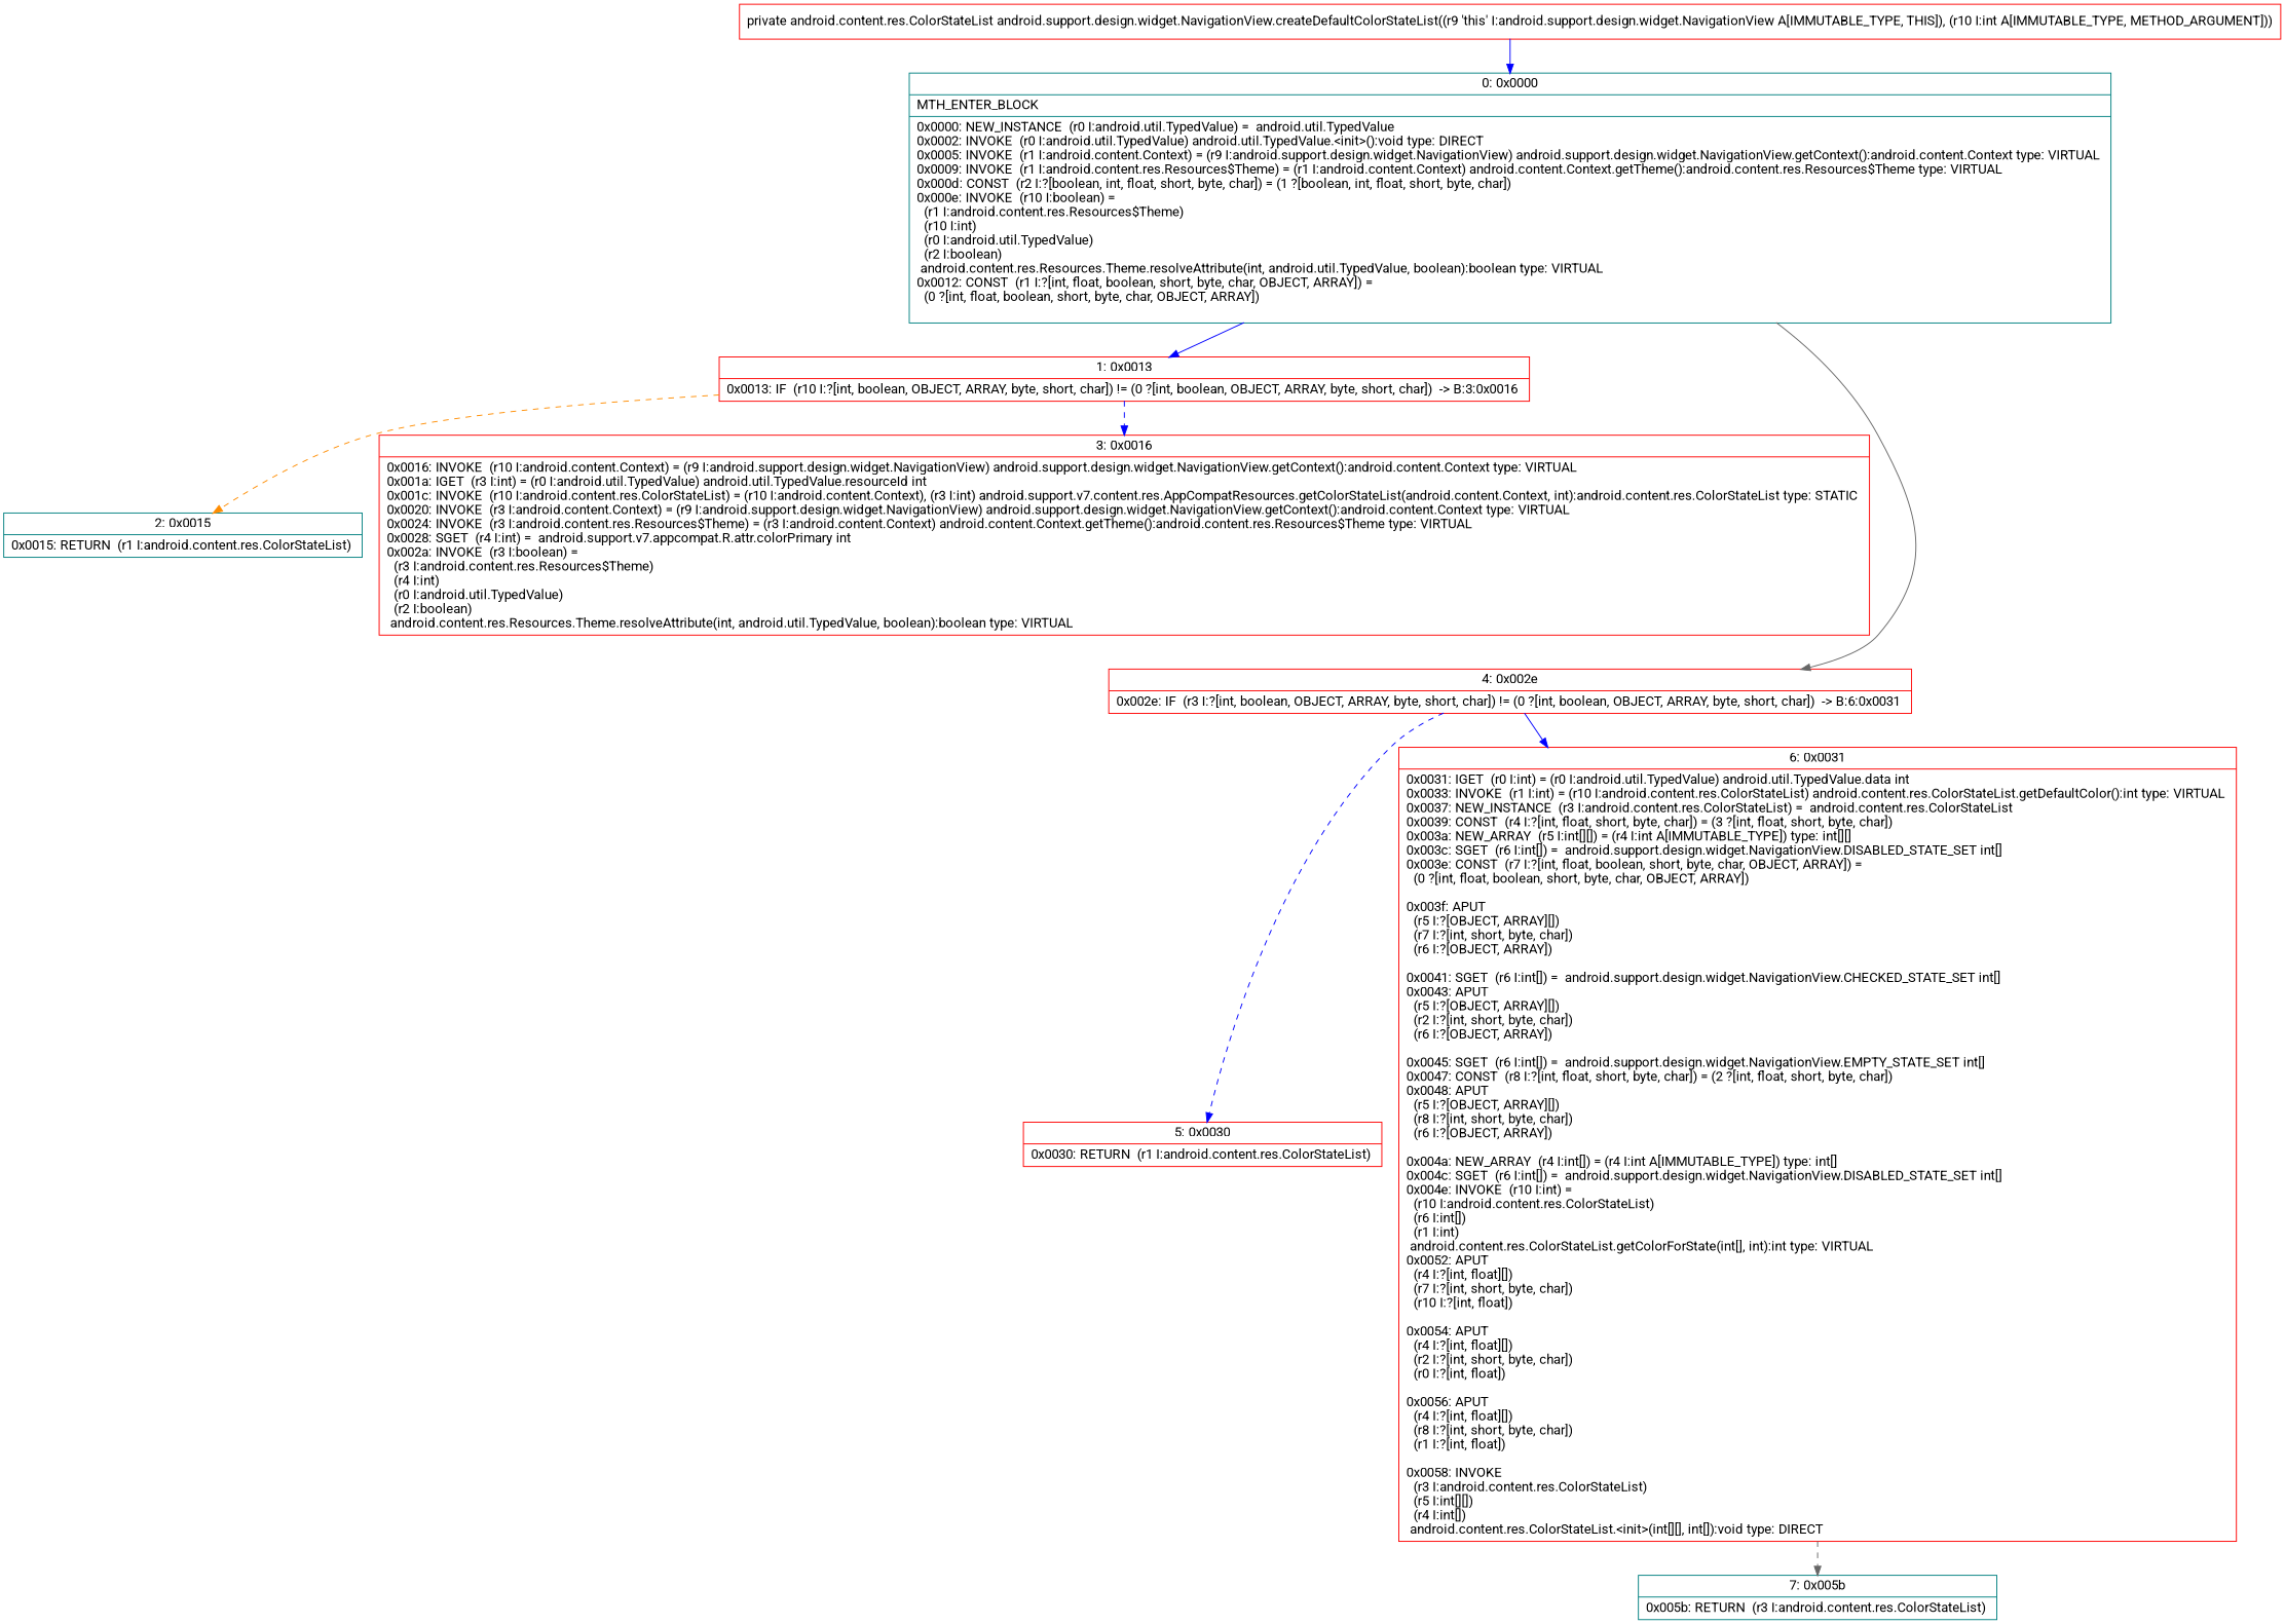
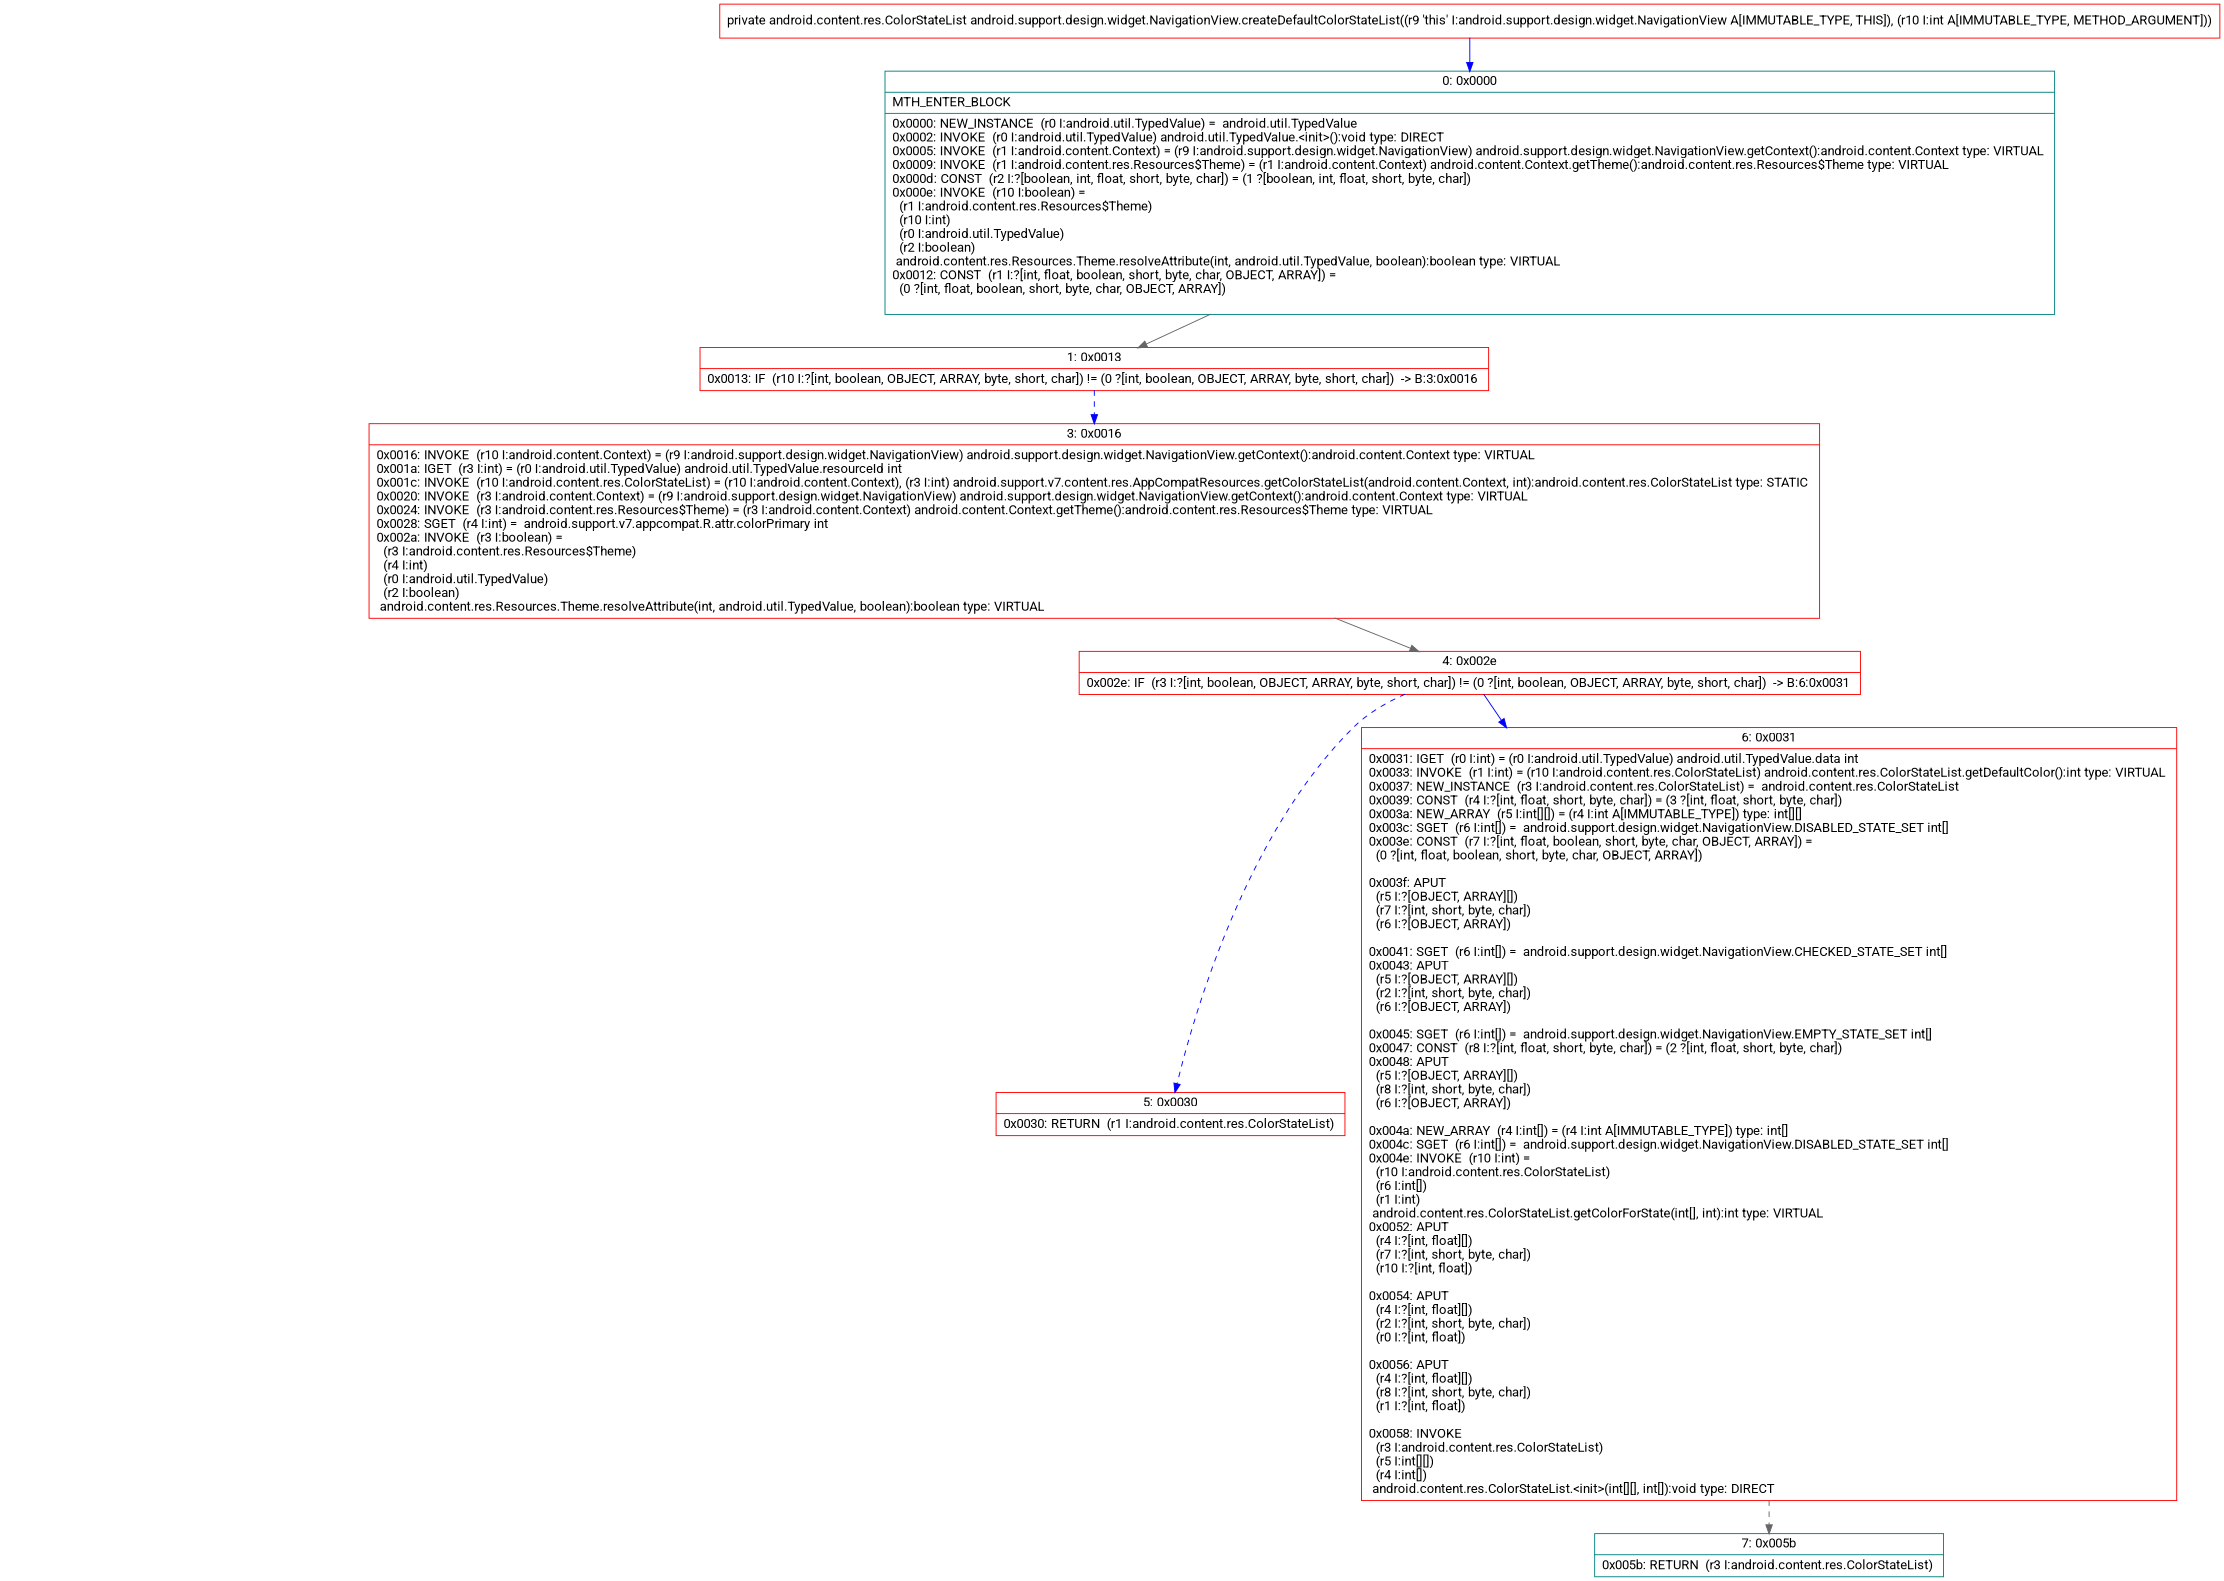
  digraph {
    fontname=Roboto
    node [color=red fontname=Roboto shape=record]
    edge [color=blue fontname=Roboto]
    n1 [color=teal label="{0\:\ 0x0000|MTH_ENTER_BLOCK\l|0x0000: NEW_INSTANCE  (r0 I:android.util.TypedValue) =  android.util.TypedValue \l0x0002: INVOKE  (r0 I:android.util.TypedValue) android.util.TypedValue.\<init\>():void type: DIRECT \l0x0005: INVOKE  (r1 I:android.content.Context) = (r9 I:android.support.design.widget.NavigationView) android.support.design.widget.NavigationView.getContext():android.content.Context type: VIRTUAL \l0x0009: INVOKE  (r1 I:android.content.res.Resources$Theme) = (r1 I:android.content.Context) android.content.Context.getTheme():android.content.res.Resources$Theme type: VIRTUAL \l0x000d: CONST  (r2 I:?[boolean, int, float, short, byte, char]) = (1 ?[boolean, int, float, short, byte, char]) \l0x000e: INVOKE  (r10 I:boolean) = \l  (r1 I:android.content.res.Resources$Theme)\l  (r10 I:int)\l  (r0 I:android.util.TypedValue)\l  (r2 I:boolean)\l android.content.res.Resources.Theme.resolveAttribute(int, android.util.TypedValue, boolean):boolean type: VIRTUAL \l0x0012: CONST  (r1 I:?[int, float, boolean, short, byte, char, OBJECT, ARRAY]) = \l  (0 ?[int, float, boolean, short, byte, char, OBJECT, ARRAY])\l \l}"]
    n2 [label="{1\:\ 0x0013|0x0013: IF  (r10 I:?[int, boolean, OBJECT, ARRAY, byte, short, char]) != (0 ?[int, boolean, OBJECT, ARRAY, byte, short, char])  \-\> B:3:0x0016 \l}"]
-   n3 [color=teal label="{2\:\ 0x0015|0x0015: RETURN  (r1 I:android.content.res.ColorStateList) \l}"]
    n4 [label="{3\:\ 0x0016|0x0016: INVOKE  (r10 I:android.content.Context) = (r9 I:android.support.design.widget.NavigationView) android.support.design.widget.NavigationView.getContext():android.content.Context type: VIRTUAL \l0x001a: IGET  (r3 I:int) = (r0 I:android.util.TypedValue) android.util.TypedValue.resourceId int \l0x001c: INVOKE  (r10 I:android.content.res.ColorStateList) = (r10 I:android.content.Context), (r3 I:int) android.support.v7.content.res.AppCompatResources.getColorStateList(android.content.Context, int):android.content.res.ColorStateList type: STATIC \l0x0020: INVOKE  (r3 I:android.content.Context) = (r9 I:android.support.design.widget.NavigationView) android.support.design.widget.NavigationView.getContext():android.content.Context type: VIRTUAL \l0x0024: INVOKE  (r3 I:android.content.res.Resources$Theme) = (r3 I:android.content.Context) android.content.Context.getTheme():android.content.res.Resources$Theme type: VIRTUAL \l0x0028: SGET  (r4 I:int) =  android.support.v7.appcompat.R.attr.colorPrimary int \l0x002a: INVOKE  (r3 I:boolean) = \l  (r3 I:android.content.res.Resources$Theme)\l  (r4 I:int)\l  (r0 I:android.util.TypedValue)\l  (r2 I:boolean)\l android.content.res.Resources.Theme.resolveAttribute(int, android.util.TypedValue, boolean):boolean type: VIRTUAL \l}"]
    n5 [label="{4\:\ 0x002e|0x002e: IF  (r3 I:?[int, boolean, OBJECT, ARRAY, byte, short, char]) != (0 ?[int, boolean, OBJECT, ARRAY, byte, short, char])  \-\> B:6:0x0031 \l}"]
    n6 [label="{5\:\ 0x0030|0x0030: RETURN  (r1 I:android.content.res.ColorStateList) \l}"]
    n7 [label="{6\:\ 0x0031|0x0031: IGET  (r0 I:int) = (r0 I:android.util.TypedValue) android.util.TypedValue.data int \l0x0033: INVOKE  (r1 I:int) = (r10 I:android.content.res.ColorStateList) android.content.res.ColorStateList.getDefaultColor():int type: VIRTUAL \l0x0037: NEW_INSTANCE  (r3 I:android.content.res.ColorStateList) =  android.content.res.ColorStateList \l0x0039: CONST  (r4 I:?[int, float, short, byte, char]) = (3 ?[int, float, short, byte, char]) \l0x003a: NEW_ARRAY  (r5 I:int[][]) = (r4 I:int A[IMMUTABLE_TYPE]) type: int[][] \l0x003c: SGET  (r6 I:int[]) =  android.support.design.widget.NavigationView.DISABLED_STATE_SET int[] \l0x003e: CONST  (r7 I:?[int, float, boolean, short, byte, char, OBJECT, ARRAY]) = \l  (0 ?[int, float, boolean, short, byte, char, OBJECT, ARRAY])\l \l0x003f: APUT  \l  (r5 I:?[OBJECT, ARRAY][])\l  (r7 I:?[int, short, byte, char])\l  (r6 I:?[OBJECT, ARRAY])\l \l0x0041: SGET  (r6 I:int[]) =  android.support.design.widget.NavigationView.CHECKED_STATE_SET int[] \l0x0043: APUT  \l  (r5 I:?[OBJECT, ARRAY][])\l  (r2 I:?[int, short, byte, char])\l  (r6 I:?[OBJECT, ARRAY])\l \l0x0045: SGET  (r6 I:int[]) =  android.support.design.widget.NavigationView.EMPTY_STATE_SET int[] \l0x0047: CONST  (r8 I:?[int, float, short, byte, char]) = (2 ?[int, float, short, byte, char]) \l0x0048: APUT  \l  (r5 I:?[OBJECT, ARRAY][])\l  (r8 I:?[int, short, byte, char])\l  (r6 I:?[OBJECT, ARRAY])\l \l0x004a: NEW_ARRAY  (r4 I:int[]) = (r4 I:int A[IMMUTABLE_TYPE]) type: int[] \l0x004c: SGET  (r6 I:int[]) =  android.support.design.widget.NavigationView.DISABLED_STATE_SET int[] \l0x004e: INVOKE  (r10 I:int) = \l  (r10 I:android.content.res.ColorStateList)\l  (r6 I:int[])\l  (r1 I:int)\l android.content.res.ColorStateList.getColorForState(int[], int):int type: VIRTUAL \l0x0052: APUT  \l  (r4 I:?[int, float][])\l  (r7 I:?[int, short, byte, char])\l  (r10 I:?[int, float])\l \l0x0054: APUT  \l  (r4 I:?[int, float][])\l  (r2 I:?[int, short, byte, char])\l  (r0 I:?[int, float])\l \l0x0056: APUT  \l  (r4 I:?[int, float][])\l  (r8 I:?[int, short, byte, char])\l  (r1 I:?[int, float])\l \l0x0058: INVOKE  \l  (r3 I:android.content.res.ColorStateList)\l  (r5 I:int[][])\l  (r4 I:int[])\l android.content.res.ColorStateList.\<init\>(int[][], int[]):void type: DIRECT \l}"]
    n8 [color=teal label="{7\:\ 0x005b|0x005b: RETURN  (r3 I:android.content.res.ColorStateList) \l}"]
    n9 [label="{private android.content.res.ColorStateList android.support.design.widget.NavigationView.createDefaultColorStateList((r9 'this' I:android.support.design.widget.NavigationView A[IMMUTABLE_TYPE, THIS]), (r10 I:int A[IMMUTABLE_TYPE, METHOD_ARGUMENT])) }"]
-   n1 -> n2
-   n2 -> n3 [color=darkorange style=dashed]
+   n1 -> n2 [color=gray40]
    n2 -> n4 [style=dashed]
-   n1 -> n5 [color=gray40]
+   n4 -> n5 [color=gray40]
    n5 -> n6 [style=dashed]
    n5 -> n7
    n7 -> n8 [color=gray40 style=dashed]
    n9 -> n1
  }
